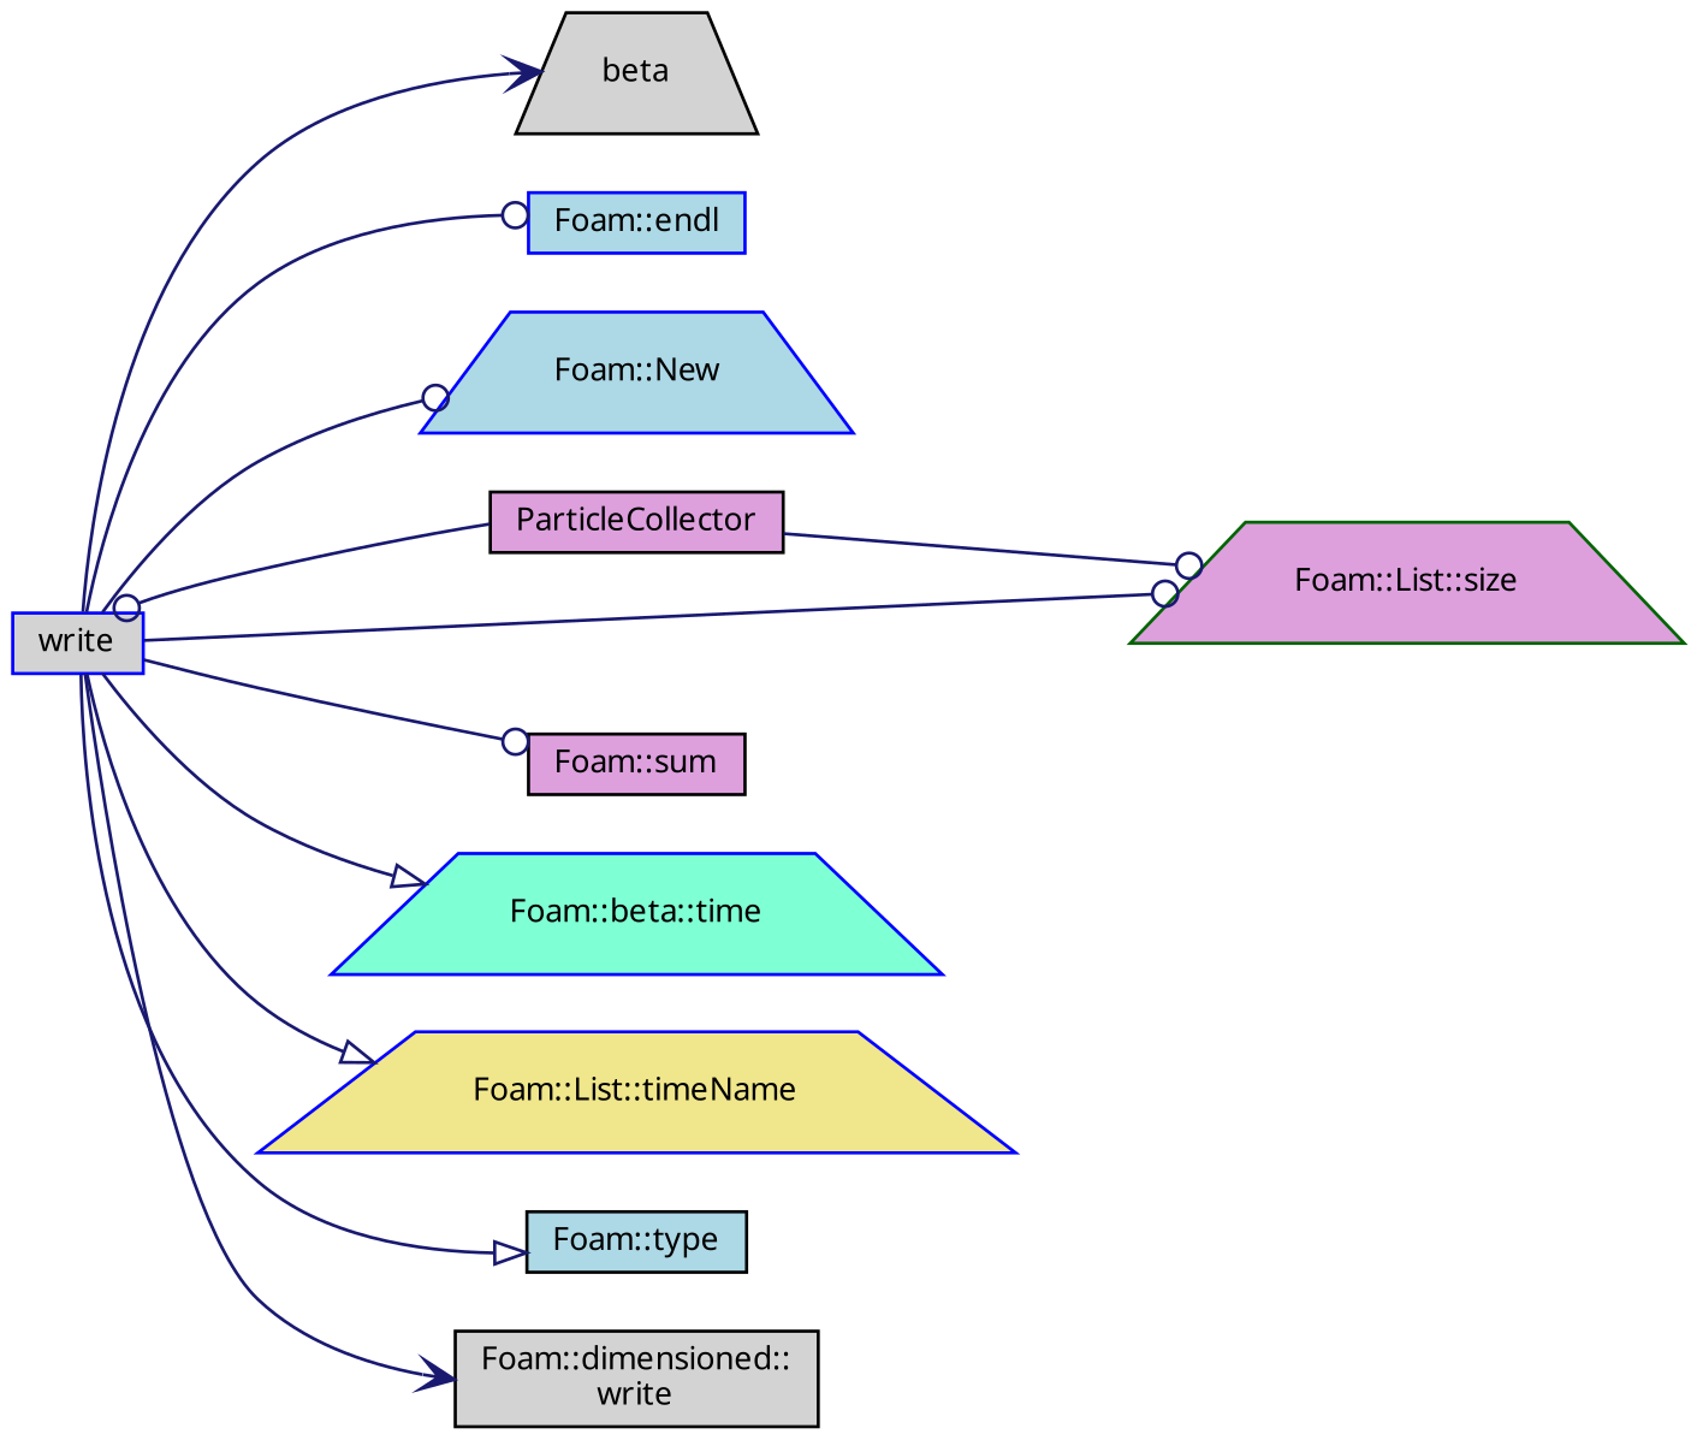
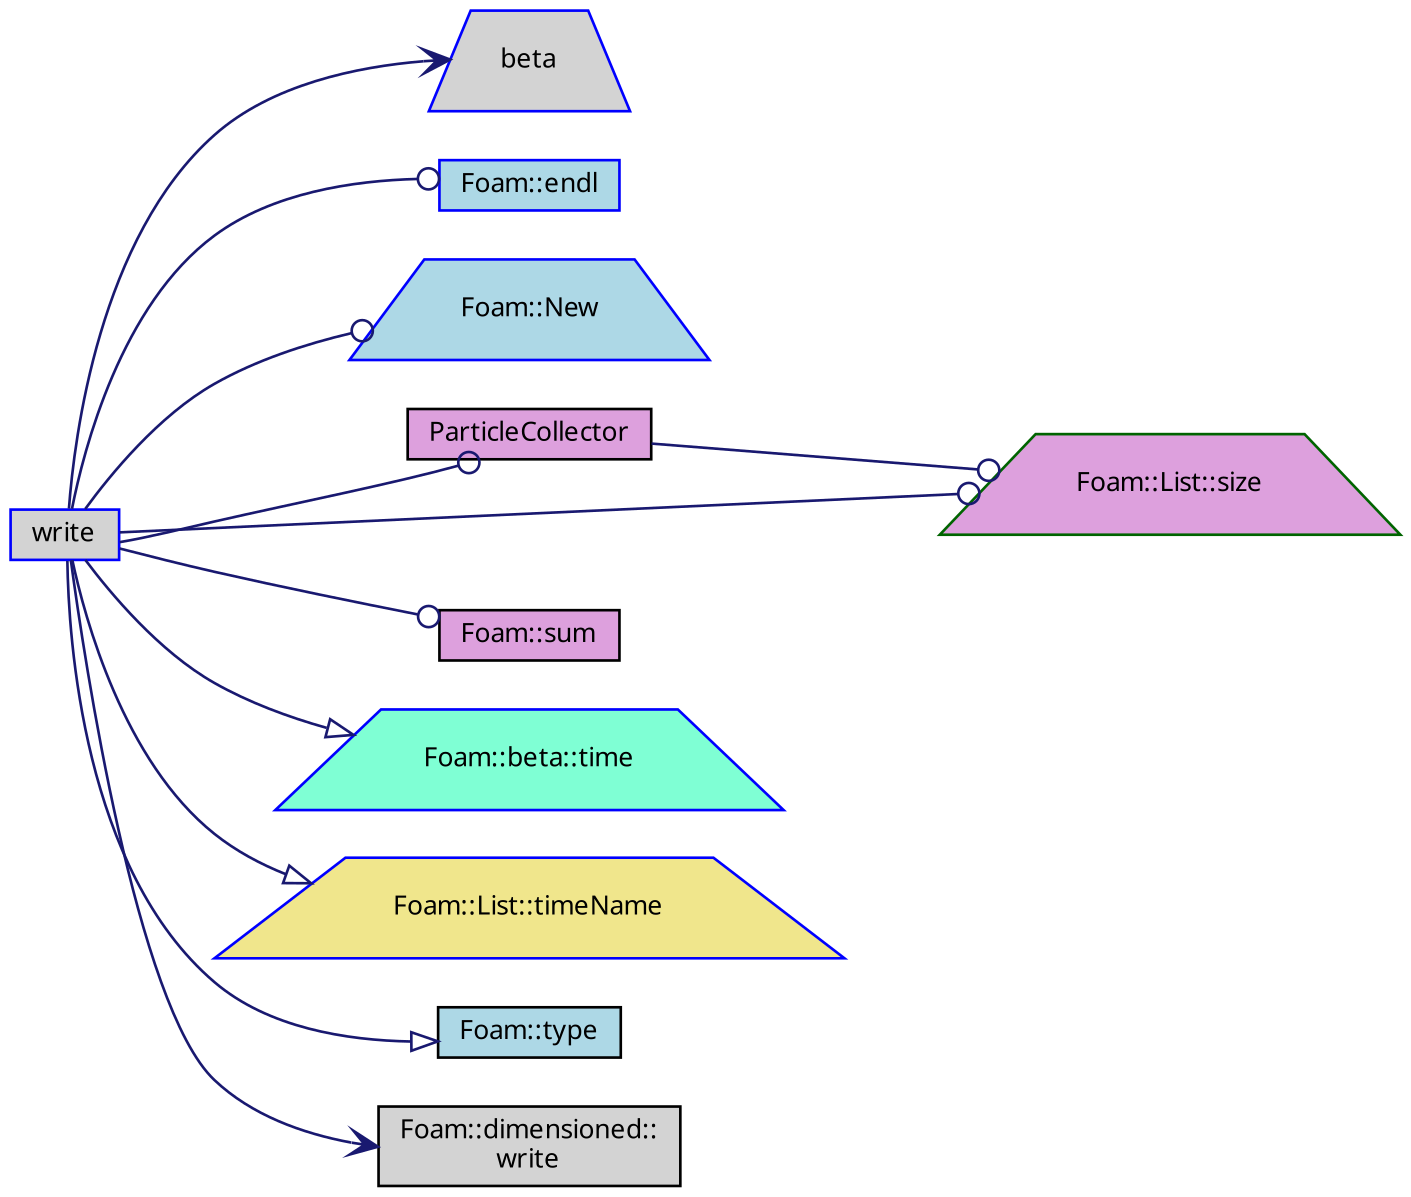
  digraph {
    fontname="Noto Sans"
    rankdir=LR
    node [color=blue fillcolor=lightgrey fontname="Noto Sans" fontsize=10 shape=box style=filled]
    edge [arrowhead=odot color=midnightblue fontname="Noto Sans" fontsize=10 labelfontname=Helvetica labelfontsize=10 style=solid]
    n1 [fontcolor=black height=0.2 label=write width=0.4]
-   n2 [color=black height=0.2 label=beta shape=trapezium width=0.4]
+   n2 [height=0.2 label=beta shape=trapezium width=0.4]
    n3 [fillcolor=lightblue height=0.2 label="Foam::endl" width=0.4]
    n4 [fillcolor=lightblue height=0.2 label="Foam::New" shape=trapezium width=0.4]
    n5 [color=black fillcolor=plum height=0.2 label=ParticleCollector width=0.4]
    n6 [color=darkgreen fillcolor=plum height=0.2 label="Foam::List::size" shape=trapezium width=0.4]
    n7 [color=black fillcolor=plum height=0.2 label="Foam::sum" width=0.4]
    n8 [fillcolor=aquamarine height=0.2 label="Foam::beta::time" shape=trapezium width=0.4]
    n9 [fillcolor=khaki height=0.2 label="Foam::List::timeName" shape=trapezium width=0.4]
    n10 [color=black fillcolor=lightblue height=0.2 label="Foam::type" width=0.4]
    n11 [color=black height=0.2 label="Foam::dimensioned::\lwrite" width=0.4]
    n1 -> n2 [arrowhead=vee]
    n1 -> n3
    n1 -> n4
-   n5 -> n1
+   n1 -> n5
    n1 -> n6
    n1 -> n7
    n1 -> n8 [arrowhead=onormal]
    n1 -> n9 [arrowhead=onormal]
    n1 -> n10 [arrowhead=onormal]
    n1 -> n11 [arrowhead=vee]
    n5 -> n6
  }
